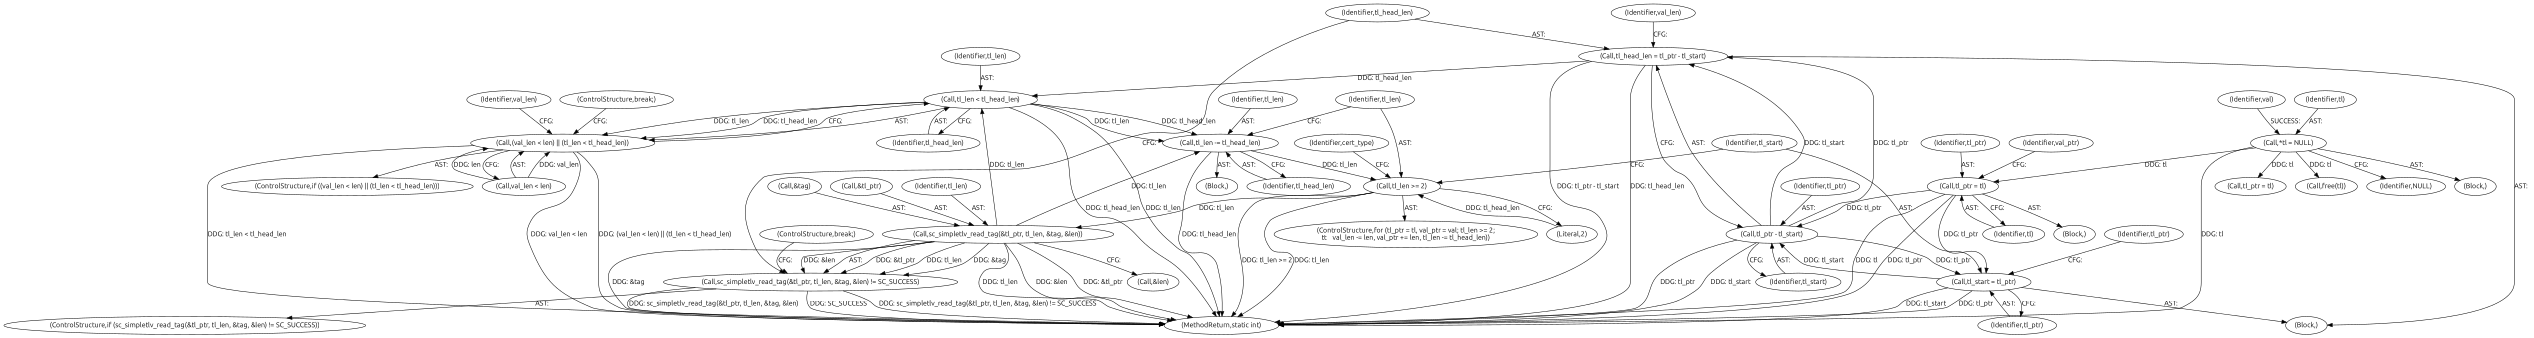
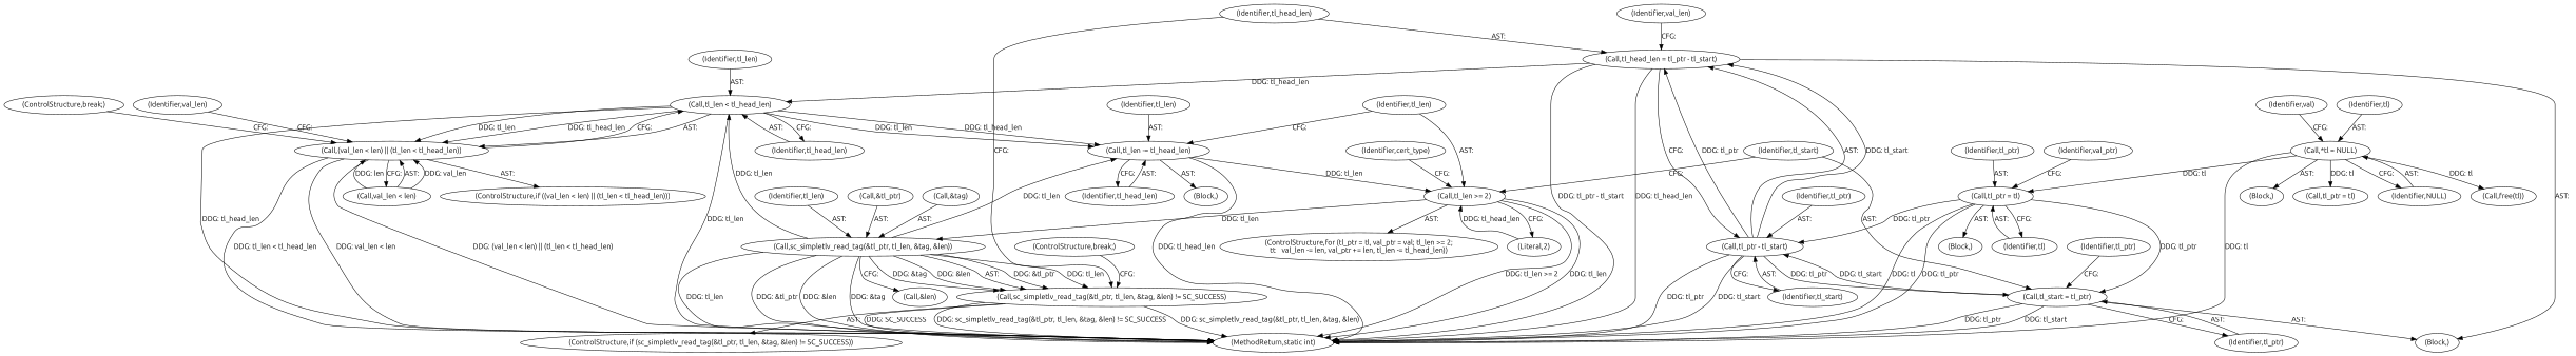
  digraph {
    fontname=Ubuntu
    node [fontname=Ubuntu]
    edge [fontname=Ubuntu]
    n1 [label="(Call,tl_head_len = tl_ptr - tl_start)"]
    n2 [label="(Call,tl_ptr - tl_start)"]
    n3 [label="(Call,tl_len < tl_head_len)"]
    n4 [label="(MethodReturn,static int)"]
    n5 [label="(Block,)"]
    n6 [label="(Call,tl_start = tl_ptr)"]
    n7 [label="(Identifier,tl_start)"]
    n8 [label="(Call,tl_len -= tl_head_len)"]
    n9 [label="(Call,tl_len >= 2)"]
    n10 [label="(Block,)"]
    n11 [label="(Identifier,tl_head_len)"]
    n12 [label="(Call,(val_len < len) || (tl_len < tl_head_len))"]
    n13 [label="(Identifier,tl_head_len)"]
    n14 [label="(Identifier,tl_ptr)"]
    n15 [label="(Call,tl_ptr = tl)"]
    n16 [label="(Identifier,tl)"]
    n17 [label="(Block,)"]
    n18 [label="(Call,*tl = NULL)"]
    n19 [label="(Block,)"]
    n20 [label="(Call,tl_ptr = tl)"]
    n21 [label="(Call,free(tl))"]
    n22 [label="(Identifier,NULL)"]
    n23 [label="(Call,sc_simpletlv_read_tag(&tl_ptr, tl_len, &tag, &len))"]
    n24 [label="(ControlStructure,for (tl_ptr = tl, val_ptr = val; tl_len >= 2;\n\t\t    val_len -= len, val_ptr += len, tl_len -= tl_head_len))"]
    n25 [label="(Literal,2)"]
    n26 [label="(Call,sc_simpletlv_read_tag(&tl_ptr, tl_len, &tag, &len) != SC_SUCCESS)"]
    n27 [label="(Call,&len)"]
    n28 [label="(ControlStructure,if (sc_simpletlv_read_tag(&tl_ptr, tl_len, &tag, &len) != SC_SUCCESS))"]
    n29 [label="(Call,val_len < len)"]
    n30 [label="(ControlStructure,if ((val_len < len) || (tl_len < tl_head_len)))"]
    n31 [label="(ControlStructure,break;)"]
    n32 [label="(Identifier,tl_ptr)"]
    n33 [label="(Call,&tag)"]
    n34 [label="(Call,&tl_ptr)"]
    n35 [label="(Identifier,tl_len)"]
    n36 [label="(Identifier,val_len)"]
    n37 [label="(Identifier,tl)"]
    n38 [label="(Identifier,cert_type)"]
    n39 [label="(Identifier,tl_ptr)"]
    n40 [label="(Identifier,val_ptr)"]
    n41 [label="(Identifier,tl_start)"]
    n42 [label="(ControlStructure,break;)"]
    n43 [label="(Identifier,tl_head_len)"]
    n44 [label="(Identifier,tl_len)"]
    n45 [label="(Identifier,tl_len)"]
    n46 [label="(Identifier,tl_ptr)"]
    n47 [label="(Identifier,tl_len)"]
    n48 [label="(Identifier,val_len)"]
    n49 [label="(Identifier,val)"]
    n1 -> n2 [label="CFG: "]
    n1 -> n3 [label="DDG: tl_head_len"]
    n1 -> n4 [label="DDG: tl_ptr - tl_start"]
    n1 -> n4 [label="DDG: tl_head_len"]
    n1 -> n5 [label="AST: "]
    n2 -> n1 [label="AST: "]
    n2 -> n1 [label="DDG: tl_ptr"]
    n2 -> n1 [label="DDG: tl_start"]
    n2 -> n4 [label="DDG: tl_ptr"]
    n2 -> n4 [label="DDG: tl_start"]
    n2 -> n6 [label="DDG: tl_ptr"]
    n2 -> n7 [label="CFG: "]
    n3 -> n4 [label="DDG: tl_len"]
    n3 -> n4 [label="DDG: tl_head_len"]
    n3 -> n8 [label="DDG: tl_head_len"]
    n3 -> n8 [label="DDG: tl_len"]
    n3 -> n12 [label="AST: "]
    n3 -> n12 [label="DDG: tl_len"]
    n3 -> n12 [label="DDG: tl_head_len"]
    n3 -> n13 [label="CFG: "]
    n6 -> n2 [label="DDG: tl_start"]
    n6 -> n4 [label="DDG: tl_start"]
    n6 -> n4 [label="DDG: tl_ptr"]
    n6 -> n5 [label="AST: "]
    n6 -> n14 [label="CFG: "]
    n7 -> n2 [label="AST: "]
    n8 -> n4 [label="DDG: tl_head_len"]
    n8 -> n9 [label="DDG: tl_len"]
    n8 -> n10 [label="AST: "]
    n8 -> n11 [label="CFG: "]
    n9 -> n4 [label="DDG: tl_len >= 2"]
    n9 -> n4 [label="DDG: tl_len"]
    n9 -> n23 [label="DDG: tl_len"]
    n9 -> n24 [label="AST: "]
    n9 -> n25 [label="CFG: "]
    n11 -> n8 [label="AST: "]
    n12 -> n3 [label="CFG: "]
    n12 -> n4 [label="DDG: tl_len < tl_head_len"]
    n12 -> n4 [label="DDG: val_len < len"]
    n12 -> n4 [label="DDG: (val_len < len) || (tl_len < tl_head_len)"]
    n12 -> n29 [label="CFG: "]
    n12 -> n30 [label="AST: "]
    n13 -> n3 [label="AST: "]
    n14 -> n6 [label="AST: "]
    n15 -> n2 [label="DDG: tl_ptr"]
    n15 -> n4 [label="DDG: tl"]
    n15 -> n4 [label="DDG: tl_ptr"]
    n15 -> n6 [label="DDG: tl_ptr"]
    n15 -> n16 [label="CFG: "]
    n15 -> n17 [label="AST: "]
    n16 -> n15 [label="AST: "]
    n18 -> n4 [label="DDG: tl"]
    n18 -> n15 [label="DDG: tl"]
    n18 -> n19 [label="AST: "]
    n18 -> n20 [label="DDG: tl"]
    n18 -> n21 [label="DDG: tl"]
    n18 -> n22 [label="CFG: "]
+   n22 -> n18 [label="AST: "]
    n23 -> n3 [label="DDG: tl_len"]
    n23 -> n4 [label="DDG: tl_len"]
    n23 -> n4 [label="DDG: &len"]
    n23 -> n4 [label="DDG: &tl_ptr"]
    n23 -> n4 [label="DDG: &tag"]
    n23 -> n8 [label="DDG: tl_len"]
    n23 -> n26 [label="AST: "]
    n23 -> n26 [label="DDG: &tl_ptr"]
    n23 -> n26 [label="DDG: tl_len"]
    n23 -> n26 [label="DDG: &tag"]
    n23 -> n26 [label="DDG: &len"]
    n23 -> n27 [label="CFG: "]
    n25 -> n9 [label="DDG: tl_head_len"]
    n26 -> n4 [label="DDG: sc_simpletlv_read_tag(&tl_ptr, tl_len, &tag, &len)"]
    n26 -> n4 [label="DDG: SC_SUCCESS"]
    n26 -> n4 [label="DDG: sc_simpletlv_read_tag(&tl_ptr, tl_len, &tag, &len) != SC_SUCCESS"]
    n26 -> n28 [label="AST: "]
    n29 -> n12 [label="AST: "]
    n29 -> n12 [label="DDG: val_len"]
    n29 -> n12 [label="DDG: len"]
    n31 -> n26 [label="CFG: "]
    n32 -> n6 [label="CFG: "]
    n33 -> n23 [label="AST: "]
    n34 -> n23 [label="AST: "]
    n35 -> n3 [label="AST: "]
    n36 -> n12 [label="CFG: "]
    n37 -> n18 [label="AST: "]
    n38 -> n9 [label="CFG: "]
    n39 -> n15 [label="AST: "]
    n40 -> n15 [label="CFG: "]
    n41 -> n6 [label="AST: "]
    n41 -> n9 [label="CFG: "]
    n42 -> n12 [label="CFG: "]
    n43 -> n1 [label="AST: "]
    n43 -> n26 [label="CFG: "]
    n44 -> n8 [label="CFG: "]
    n44 -> n9 [label="AST: "]
    n45 -> n8 [label="AST: "]
    n46 -> n2 [label="AST: "]
    n47 -> n23 [label="AST: "]
    n48 -> n1 [label="CFG: "]
-   n49 -> n18 [label="SUCCESS: "]
+   n49 -> n18 [label="CFG: "]
  }
